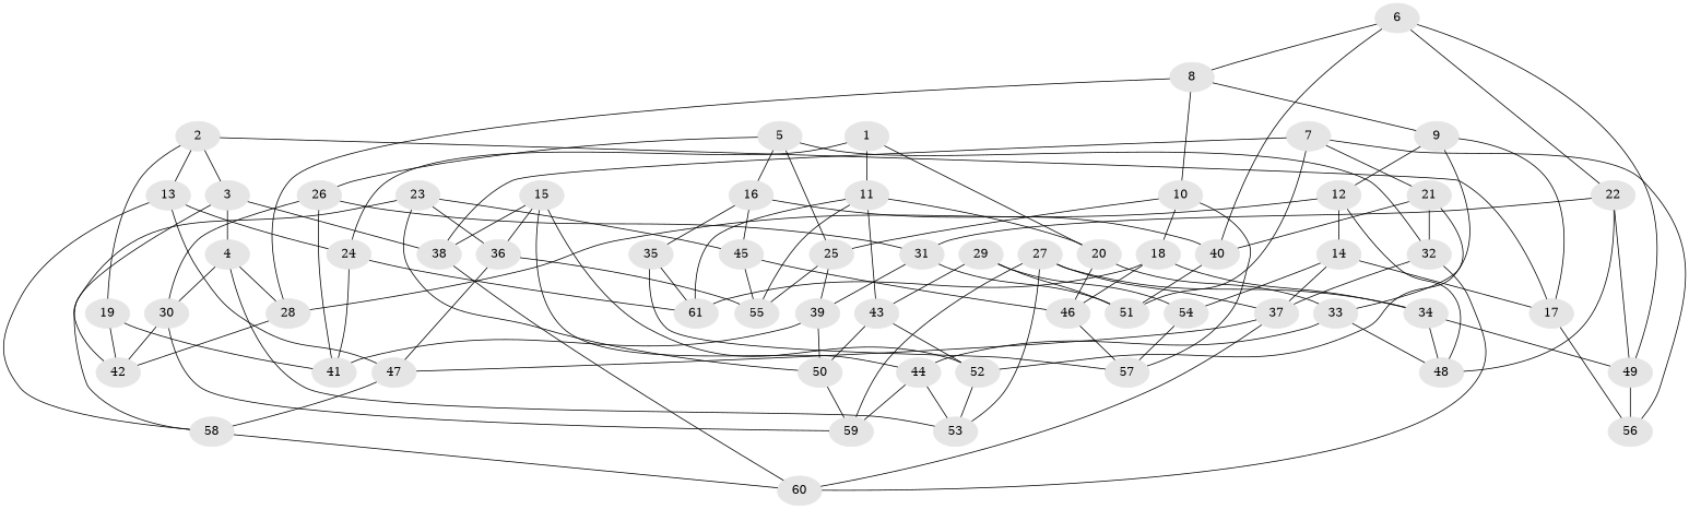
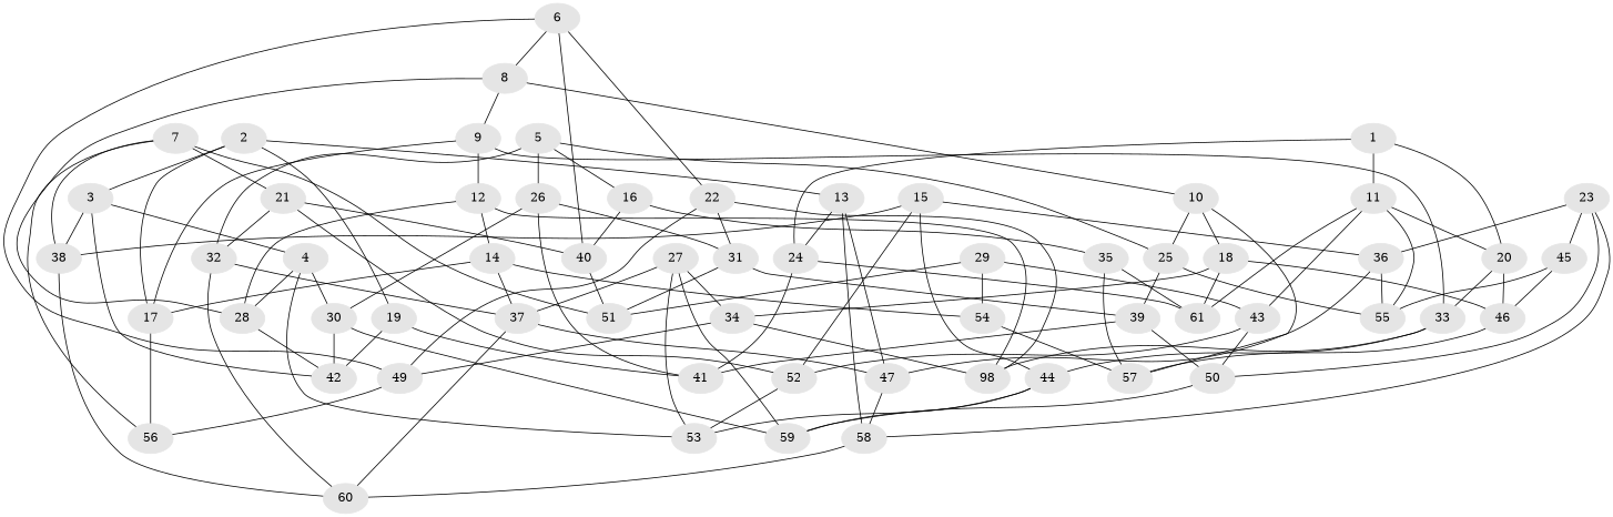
  graph {
    node [color=gray90 style=filled]
    1
    11
    20
    24
    55
    43
    61
    33
    46
    41
    2
    3
    13
    17
    19
    4
    38
    42
    47
    58
    56
    28
    30
    53
    60
    59
    5
    16
    25
    26
    32
    40
    35
    45
    39
    31
    37
    6
    8
    22
    49
    9
    10
-   48
+   48 [label=98]
    51
    7
    21
    52
    12
    18
    57
    14
    44
    34
    50
    54
    15
    36
    23
    27
    29
    1 -- 11
    1 -- 20
    1 -- 24
    11 -- 20
    11 -- 55
    11 -- 43
    11 -- 61
    20 -- 33
    20 -- 46
    24 -- 61
    24 -- 41
    43 -- 52
    43 -- 50
    33 -- 48
    33 -- 44
    46 -- 57
    2 -- 3
    2 -- 13
    2 -- 17
    2 -- 19
    3 -- 4
    3 -- 38
    3 -- 42
    13 -- 24
    13 -- 47
    13 -- 58
    17 -- 56
    19 -- 41
    19 -- 42
    4 -- 28
    4 -- 30
    4 -- 53
    38 -- 60
    47 -- 58
    58 -- 60
    28 -- 42
    30 -- 42
    30 -- 59
    5 -- 16
    5 -- 25
    5 -- 26
    5 -- 32
    16 -- 40
    16 -- 35
-   16 -- 45
    25 -- 55
    25 -- 39
    26 -- 41
    26 -- 30
    26 -- 31
    32 -- 60
    32 -- 37
    40 -- 51
    35 -- 61
    35 -- 57
    45 -- 55
    45 -- 46
    39 -- 41
    39 -- 50
    31 -- 39
    31 -- 51
    37 -- 47
    37 -- 60
    6 -- 40
    6 -- 8
    6 -- 22
    6 -- 49
    8 -- 28
    8 -- 9
    8 -- 10
    22 -- 31
    22 -- 49
    22 -- 48
    49 -- 56
    9 -- 33
    9 -- 17
    9 -- 12
    10 -- 25
    10 -- 18
    10 -- 57
    7 -- 38
    7 -- 56
    7 -- 51
    7 -- 21
    21 -- 32
    21 -- 40
    21 -- 52
    52 -- 53
    12 -- 28
    12 -- 48
    12 -- 14
    18 -- 61
    18 -- 46
    18 -- 34
    14 -- 17
    14 -- 37
    14 -- 54
    44 -- 53
    44 -- 59
    34 -- 49
    34 -- 48
    50 -- 59
    54 -- 57
    15 -- 38
    15 -- 52
    15 -- 44
    15 -- 36
    36 -- 55
    36 -- 47
    23 -- 58
    23 -- 45
    23 -- 50
    23 -- 36
    27 -- 53
    27 -- 59
    27 -- 37
    27 -- 34
    29 -- 43
    29 -- 51
    29 -- 54
  }
